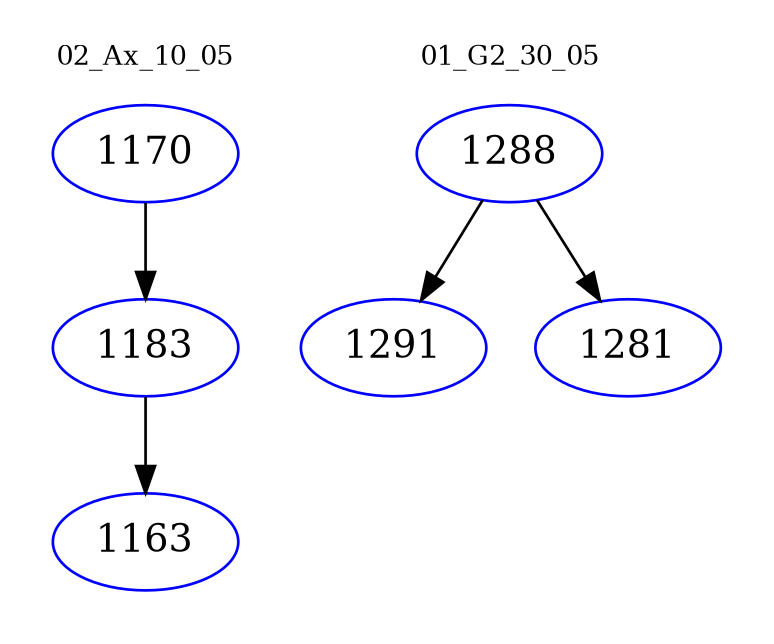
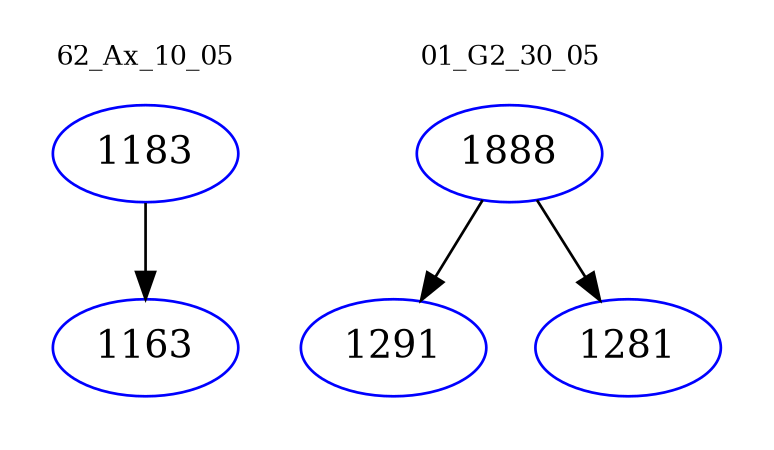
  digraph {
    node [color=blue]
    edge [color=black]
-   n1 [label=1170]
    n2 [label=1183]
    n3 [label=1163]
    n4 [label=1291]
-   n5 [label=1288]
+   n5 [label=1888]
    n6 [label=1281]
    subgraph cluster_1 {
      color=white
      fontsize=10
-     label="02_Ax_10_05"
-     n1
+     label="62_Ax_10_05"
      n2
      n3
    }
    subgraph cluster_2 {
      color=white
      fontsize=10
      label="01_G2_30_05"
      n4
      n5
      n6
    }
-   n1 -> n2
    n2 -> n3
    n5 -> n4
    n5 -> n6
  }
